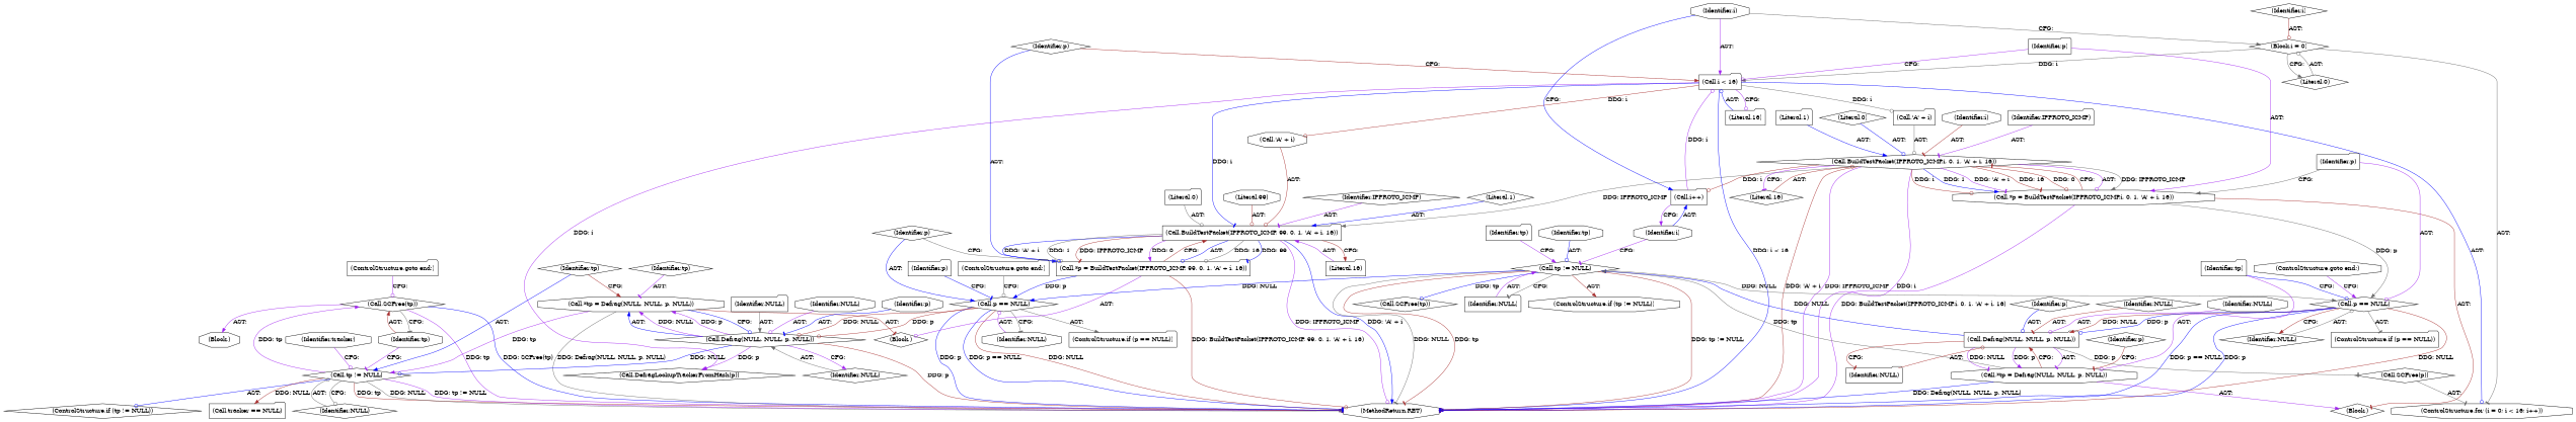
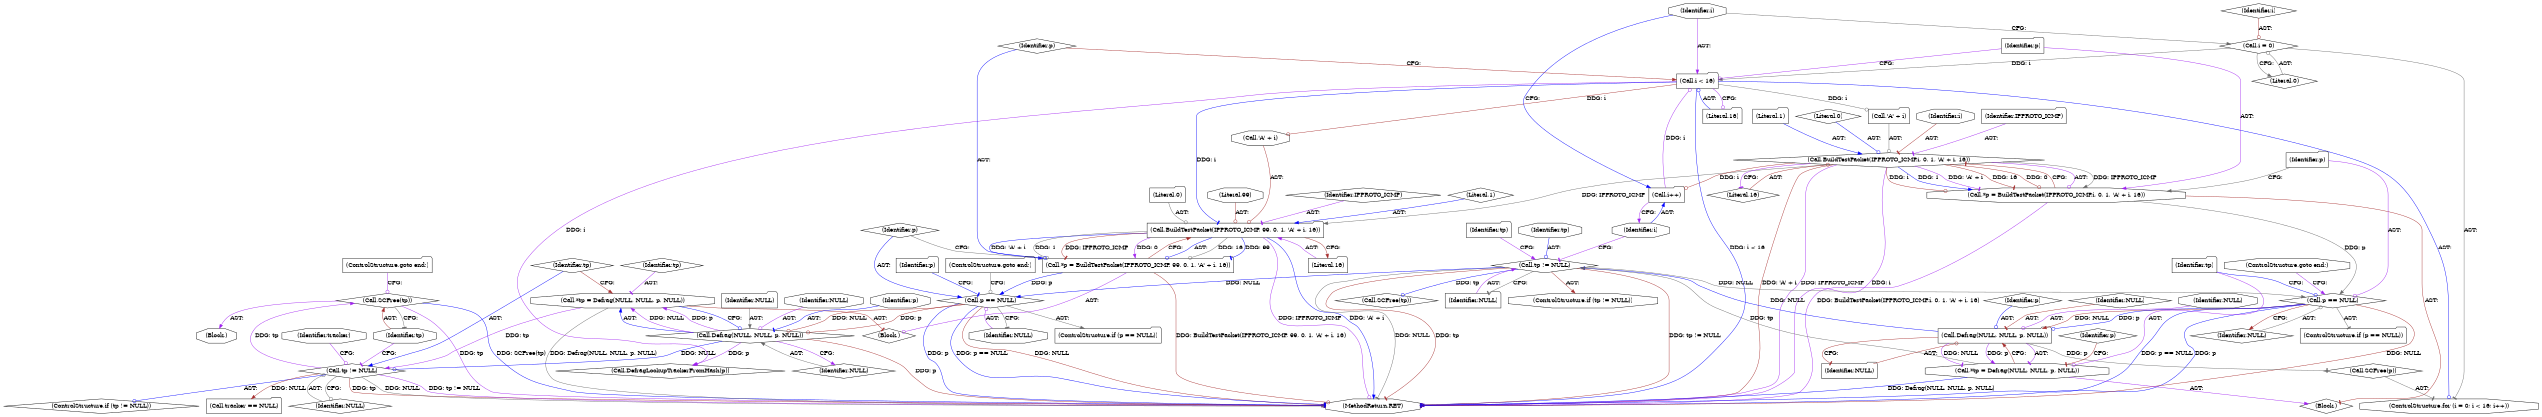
  digraph {
    node [shape=diamond]
    edge [arrowhead=normal color=purple]
    n1 [label="(Call,SCFree(tp))"]
    n2 [label="(MethodReturn,RET)" shape=octagon]
    n3 [label="(Identifier,tp)" shape=octagon]
    n4 [label="(Block,)" shape=octagon]
    n5 [label="(Call,tp != NULL)"]
    n6 [label="(ControlStructure,if (tp != NULL))"]
    n7 [label="(Call,tracker == NULL)" shape=folder]
    n8 [label="(Identifier,NULL)"]
    n9 [label="(Call,*tp = Defrag(NULL, NULL, p, NULL))" shape=octagon]
    n10 [label="(Call,Defrag(NULL, NULL, p, NULL))"]
    n11 [label="(Block,)"]
    n12 [label="(Identifier,NULL)"]
    n13 [label="(Call,DefragLookupTrackerFromHash(p))"]
    n14 [label="(Call,p == NULL)"]
    n15 [label="(ControlStructure,if (p == NULL))" shape=folder]
    n16 [label="(Identifier,NULL)" shape=octagon]
    n17 [label="(Call,*p = BuildTestPacket(IPPROTO_ICMP, 99, 0, 1, 'A' + i, 16))" shape=folder]
    n18 [label="(Call,BuildTestPacket(IPPROTO_ICMP, 99, 0, 1, 'A' + i, 16))" shape=folder]
    n19 [label="(Literal,16)" shape=folder]
    n20 [label="(Call,BuildTestPacket(IPPROTO_ICMP,i, 0, 1, 'A' + i, 16))"]
    n21 [label="(Call,i++)" shape=folder]
    n22 [label="(Call,*p = BuildTestPacket(IPPROTO_ICMP,i, 0, 1, 'A' + i, 16))" shape=octagon]
    n23 [label="(Literal,16)"]
    n24 [label="(Call,i < 16)" shape=folder]
    n25 [label="(Identifier,i)" shape=octagon]
    n26 [label="(Call,p == NULL)"]
    n27 [label="(Block,)"]
    n28 [label="(Call,'A' + i)" shape=folder]
    n29 [label="(Literal,16)" shape=folder]
    n30 [label="(ControlStructure,for (i = 0; i < 16; i++))" shape=octagon]
    n31 [label="(Call,'A' + i)" shape=octagon]
    n32 [label="(Call,tp != NULL)"]
-   n33 [label="(Block,i = 0)"]
+   n33 [label="(Call,i = 0)"]
    n34 [label="(Literal,0)"]
    n35 [label="(ControlStructure,if (tp != NULL))" shape=octagon]
    n36 [label="(Call,SCFree(tp))"]
    n37 [label="(Identifier,NULL)" shape=folder]
    n38 [label="(Call,Defrag(NULL, NULL, p, NULL))" shape=folder]
    n39 [label="(Identifier,NULL)"]
    n40 [label="(ControlStructure,if (p == NULL))" shape=folder]
    n41 [label="(Call,*tp = Defrag(NULL, NULL, p, NULL))" shape=octagon]
    n42 [label="(Identifier,NULL)" shape=folder]
    n43 [label="(Call,SCFree(p))"]
    n44 [label="(Identifier,NULL)" shape=octagon]
    n45 [label="(ControlStructure,goto end;)" shape=octagon]
    n46 [label="(Literal,99)" shape=octagon]
    n47 [label="(Identifier,tp)" shape=octagon]
    n48 [label="(Identifier,p)"]
    n49 [label="(Identifier,p)"]
    n50 [label="(Identifier,IPPROTO_ICMP)" shape=folder]
    n51 [label="(Literal,1)" shape=folder]
    n52 [label="(Identifier,p)" shape=folder]
    n53 [label="(Identifier,tracker)" shape=octagon]
    n54 [label="(Literal,0)"]
    n55 [label="(Identifier,IPPROTO_ICMP)"]
    n56 [label="(Identifier,i)" shape=octagon]
    n57 [label="(Identifier,p)"]
    n58 [label="(Literal,1)"]
    n59 [label="(ControlStructure,goto end;)" shape=folder]
    n60 [label="(Identifier,tp)" shape=folder]
    n61 [label="(Identifier,p)" shape=folder]
    n62 [label="(ControlStructure,goto end;)" shape=folder]
    n63 [label="(Identifier,NULL)"]
    n64 [label="(Identifier,i)"]
    n65 [label="(Identifier,p)" shape=octagon]
    n66 [label="(Identifier,tp)"]
    n67 [label="(Literal,0)" shape=folder]
    n68 [label="(Identifier,NULL)" shape=folder]
    n69 [label="(Identifier,p)"]
    n70 [label="(Identifier,tp)" shape=folder]
    n71 [label="(Identifier,NULL)" shape=octagon]
    n72 [label="(Identifier,tp)"]
    n73 [label="(Identifier,p)" shape=folder]
    n74 [label="(Identifier,i)" shape=octagon]
    n1 -> n2 [label="DDG: tp"]
    n1 -> n2 [arrowhead=odot color=blue label="DDG: SCFree(tp)"]
    n1 -> n3 [arrowhead=tee color=gray40 label="CFG: "]
    n1 -> n4 [label="AST: "]
    n3 -> n1 [color=brown label="AST: "]
    n3 -> n5 [arrowhead=tee label="CFG: "]
    n5 -> n1 [label="DDG: tp"]
    n5 -> n2 [arrowhead=odot color=brown label="DDG: tp"]
    n5 -> n2 [color=gray40 label="DDG: NULL"]
    n5 -> n2 [arrowhead=odot label="DDG: tp != NULL"]
    n5 -> n6 [arrowhead=odot color=blue label="AST: "]
    n5 -> n7 [color=brown label="DDG: NULL"]
    n5 -> n8 [arrowhead=odot color=gray40 label="CFG: "]
    n8 -> n5 [arrowhead=odot color=gray40 label="AST: "]
    n9 -> n2 [arrowhead=odot color=gray40 label="DDG: Defrag(NULL, NULL, p, NULL)"]
    n9 -> n5 [label="DDG: tp"]
    n9 -> n10 [arrowhead=odot color=blue label="CFG: "]
    n9 -> n11 [arrowhead=tee color=brown label="AST: "]
    n10 -> n2 [arrowhead=tee color=brown label="DDG: p"]
    n10 -> n5 [arrowhead=odot color=blue label="DDG: NULL"]
    n10 -> n9 [color=blue label="AST: "]
    n10 -> n9 [label="DDG: NULL"]
    n10 -> n9 [label="DDG: p"]
    n10 -> n12 [label="CFG: "]
    n10 -> n13 [label="DDG: p"]
    n12 -> n10 [color=gray40 label="AST: "]
    n14 -> n2 [arrowhead=tee color=brown label="DDG: NULL"]
    n14 -> n2 [arrowhead=tee color=blue label="DDG: p"]
    n14 -> n2 [arrowhead=tee color=blue label="DDG: p == NULL"]
    n14 -> n10 [arrowhead=odot color=brown label="DDG: NULL"]
    n14 -> n10 [arrowhead=odot color=brown label="DDG: p"]
    n14 -> n15 [color=gray40 label="AST: "]
    n14 -> n16 [arrowhead=tee color=gray40 label="CFG: "]
    n16 -> n14 [arrowhead=odot label="AST: "]
    n17 -> n2 [arrowhead=odot color=brown label="DDG: BuildTestPacket(IPPROTO_ICMP, 99, 0, 1, 'A' + i, 16)"]
    n17 -> n11 [arrowhead=odot label="AST: "]
    n17 -> n14 [color=blue label="DDG: p"]
    n17 -> n18 [color=brown label="CFG: "]
    n18 -> n2 [arrowhead=odot label="DDG: IPPROTO_ICMP"]
    n18 -> n2 [color=blue label="DDG: 'A' + i"]
    n18 -> n17 [arrowhead=odot color=blue label="AST: "]
    n18 -> n17 [arrowhead=odot color=gray40 label="DDG: 16"]
    n18 -> n17 [arrowhead=tee color=blue label="DDG: 99"]
    n18 -> n17 [color=blue label="DDG: 'A' + i"]
    n18 -> n17 [arrowhead=odot color=gray40 label="DDG: 1"]
    n18 -> n17 [arrowhead=tee color=brown label="DDG: IPPROTO_ICMP"]
    n18 -> n17 [label="DDG: 0"]
    n18 -> n19 [color=brown label="CFG: "]
    n19 -> n18 [label="AST: "]
    n20 -> n2 [arrowhead=tee color=brown label="DDG: 'A' + i"]
    n20 -> n2 [arrowhead=odot label="DDG: IPPROTO_ICMP"]
    n20 -> n2 [label="DDG: i"]
    n20 -> n18 [color=gray40 label="DDG: IPPROTO_ICMP"]
    n20 -> n21 [arrowhead=odot color=brown label="DDG: i"]
    n20 -> n22 [arrowhead=odot label="AST: "]
    n20 -> n22 [color=gray40 label="DDG: IPPROTO_ICMP"]
    n20 -> n22 [arrowhead=odot color=brown label="DDG: i"]
    n20 -> n22 [color=blue label="DDG: 1"]
    n20 -> n22 [arrowhead=tee label="DDG: 'A' + i"]
    n20 -> n22 [arrowhead=tee color=brown label="DDG: 16"]
    n20 -> n22 [arrowhead=odot color=brown label="DDG: 0"]
    n20 -> n23 [arrowhead=tee label="CFG: "]
    n21 -> n24 [arrowhead=odot label="DDG: i"]
    n21 -> n25 [label="CFG: "]
    n22 -> n2 [arrowhead=tee label="DDG: BuildTestPacket(IPPROTO_ICMP,i, 0, 1, 'A' + i, 16)"]
    n22 -> n20 [arrowhead=tee color=brown label="CFG: "]
    n22 -> n26 [color=gray40 label="DDG: p"]
    n22 -> n27 [arrowhead=tee color=brown label="AST: "]
    n23 -> n20 [arrowhead=odot color=brown label="AST: "]
    n24 -> n2 [arrowhead=odot color=blue label="DDG: i < 16"]
    n24 -> n13 [label="DDG: i"]
    n24 -> n18 [arrowhead=tee color=blue label="DDG: i"]
    n24 -> n28 [arrowhead=odot color=gray40 label="DDG: i"]
    n24 -> n29 [arrowhead=odot label="CFG: "]
    n24 -> n30 [arrowhead=odot color=blue label="AST: "]
    n24 -> n31 [arrowhead=odot color=brown label="DDG: i"]
    n25 -> n21 [color=blue label="AST: "]
    n25 -> n32 [arrowhead=tee label="CFG: "]
    n26 -> n2 [color=blue label="DDG: p == NULL"]
    n26 -> n2 [arrowhead=tee color=blue label="DDG: p"]
    n26 -> n2 [arrowhead=tee color=brown label="DDG: NULL"]
    n26 -> n38 [color=brown label="DDG: NULL"]
    n26 -> n38 [arrowhead=odot color=blue label="DDG: p"]
    n26 -> n39 [color=brown label="CFG: "]
    n26 -> n40 [arrowhead=tee color=gray40 label="AST: "]
    n28 -> n20 [arrowhead=odot color=gray40 label="AST: "]
    n29 -> n24 [arrowhead=odot color=blue label="AST: "]
    n31 -> n18 [arrowhead=odot color=brown label="AST: "]
    n32 -> n2 [arrowhead=odot color=brown label="DDG: tp != NULL"]
    n32 -> n2 [arrowhead=tee color=gray40 label="DDG: NULL"]
    n32 -> n2 [arrowhead=tee color=brown label="DDG: tp"]
    n32 -> n14 [color=blue label="DDG: NULL"]
    n32 -> n26 [color=gray40 label="DDG: NULL"]
    n32 -> n35 [color=brown label="AST: "]
    n32 -> n36 [arrowhead=odot color=blue label="DDG: tp"]
    n32 -> n37 [arrowhead=tee color=gray40 label="CFG: "]
    n33 -> n24 [color=gray40 label="DDG: i"]
    n33 -> n30 [arrowhead=tee color=gray40 label="AST: "]
    n33 -> n34 [color=gray40 label="CFG: "]
    n34 -> n33 [arrowhead=odot color=gray40 label="AST: "]
    n37 -> n32 [label="AST: "]
    n38 -> n32 [color=blue label="DDG: NULL"]
    n38 -> n41 [arrowhead=tee label="AST: "]
    n38 -> n41 [arrowhead=tee label="DDG: NULL"]
    n38 -> n41 [label="DDG: p"]
    n38 -> n42 [arrowhead=tee color=brown label="CFG: "]
    n38 -> n43 [arrowhead=tee color=gray40 label="DDG: p"]
    n39 -> n26 [arrowhead=odot color=gray40 label="AST: "]
    n41 -> n2 [arrowhead=tee color=blue label="DDG: Defrag(NULL, NULL, p, NULL)"]
    n41 -> n27 [label="AST: "]
    n41 -> n32 [color=gray40 label="DDG: tp"]
    n41 -> n38 [color=brown label="CFG: "]
    n42 -> n38 [arrowhead=odot color=brown label="AST: "]
    n43 -> n30 [arrowhead=tee color=gray40 label="AST: "]
    n44 -> n38 [arrowhead=odot label="AST: "]
    n45 -> n26 [label="CFG: "]
    n46 -> n18 [arrowhead=odot color=brown label="AST: "]
    n47 -> n32 [arrowhead=odot color=blue label="AST: "]
    n48 -> n14 [color=blue label="AST: "]
    n48 -> n17 [arrowhead=odot color=gray40 label="CFG: "]
    n49 -> n38 [arrowhead=odot color=blue label="AST: "]
    n50 -> n20 [arrowhead=tee label="AST: "]
    n51 -> n20 [color=blue label="AST: "]
    n52 -> n14 [arrowhead=tee color=blue label="CFG: "]
    n53 -> n5 [arrowhead=odot label="CFG: "]
    n54 -> n20 [arrowhead=odot color=blue label="AST: "]
    n55 -> n18 [arrowhead=tee label="AST: "]
    n56 -> n21 [color=blue label="CFG: "]
    n56 -> n24 [label="AST: "]
    n56 -> n33 [color=gray40 label="CFG: "]
    n57 -> n17 [arrowhead=odot color=blue label="AST: "]
    n57 -> n24 [color=brown label="CFG: "]
    n58 -> n18 [color=blue label="AST: "]
    n59 -> n14 [arrowhead=odot color=gray40 label="CFG: "]
    n60 -> n26 [arrowhead=odot color=blue label="CFG: "]
    n60 -> n41 [arrowhead=odot label="AST: "]
    n61 -> n22 [color=gray40 label="CFG: "]
    n61 -> n26 [arrowhead=odot label="AST: "]
    n62 -> n1 [arrowhead=odot label="CFG: "]
    n63 -> n38 [arrowhead=tee color=brown label="AST: "]
    n64 -> n33 [arrowhead=odot color=brown label="AST: "]
    n65 -> n10 [arrowhead=tee color=blue label="AST: "]
    n66 -> n9 [arrowhead=tee label="AST: "]
    n67 -> n18 [arrowhead=odot color=gray40 label="AST: "]
    n68 -> n10 [color=gray40 label="AST: "]
    n69 -> n41 [arrowhead=tee color=brown label="CFG: "]
    n70 -> n32 [label="CFG: "]
    n71 -> n10 [arrowhead=odot label="AST: "]
    n72 -> n5 [color=blue label="AST: "]
    n72 -> n9 [color=brown label="CFG: "]
    n73 -> n22 [label="AST: "]
    n73 -> n24 [arrowhead=odot label="CFG: "]
    n74 -> n20 [arrowhead=tee color=brown label="AST: "]
  }
